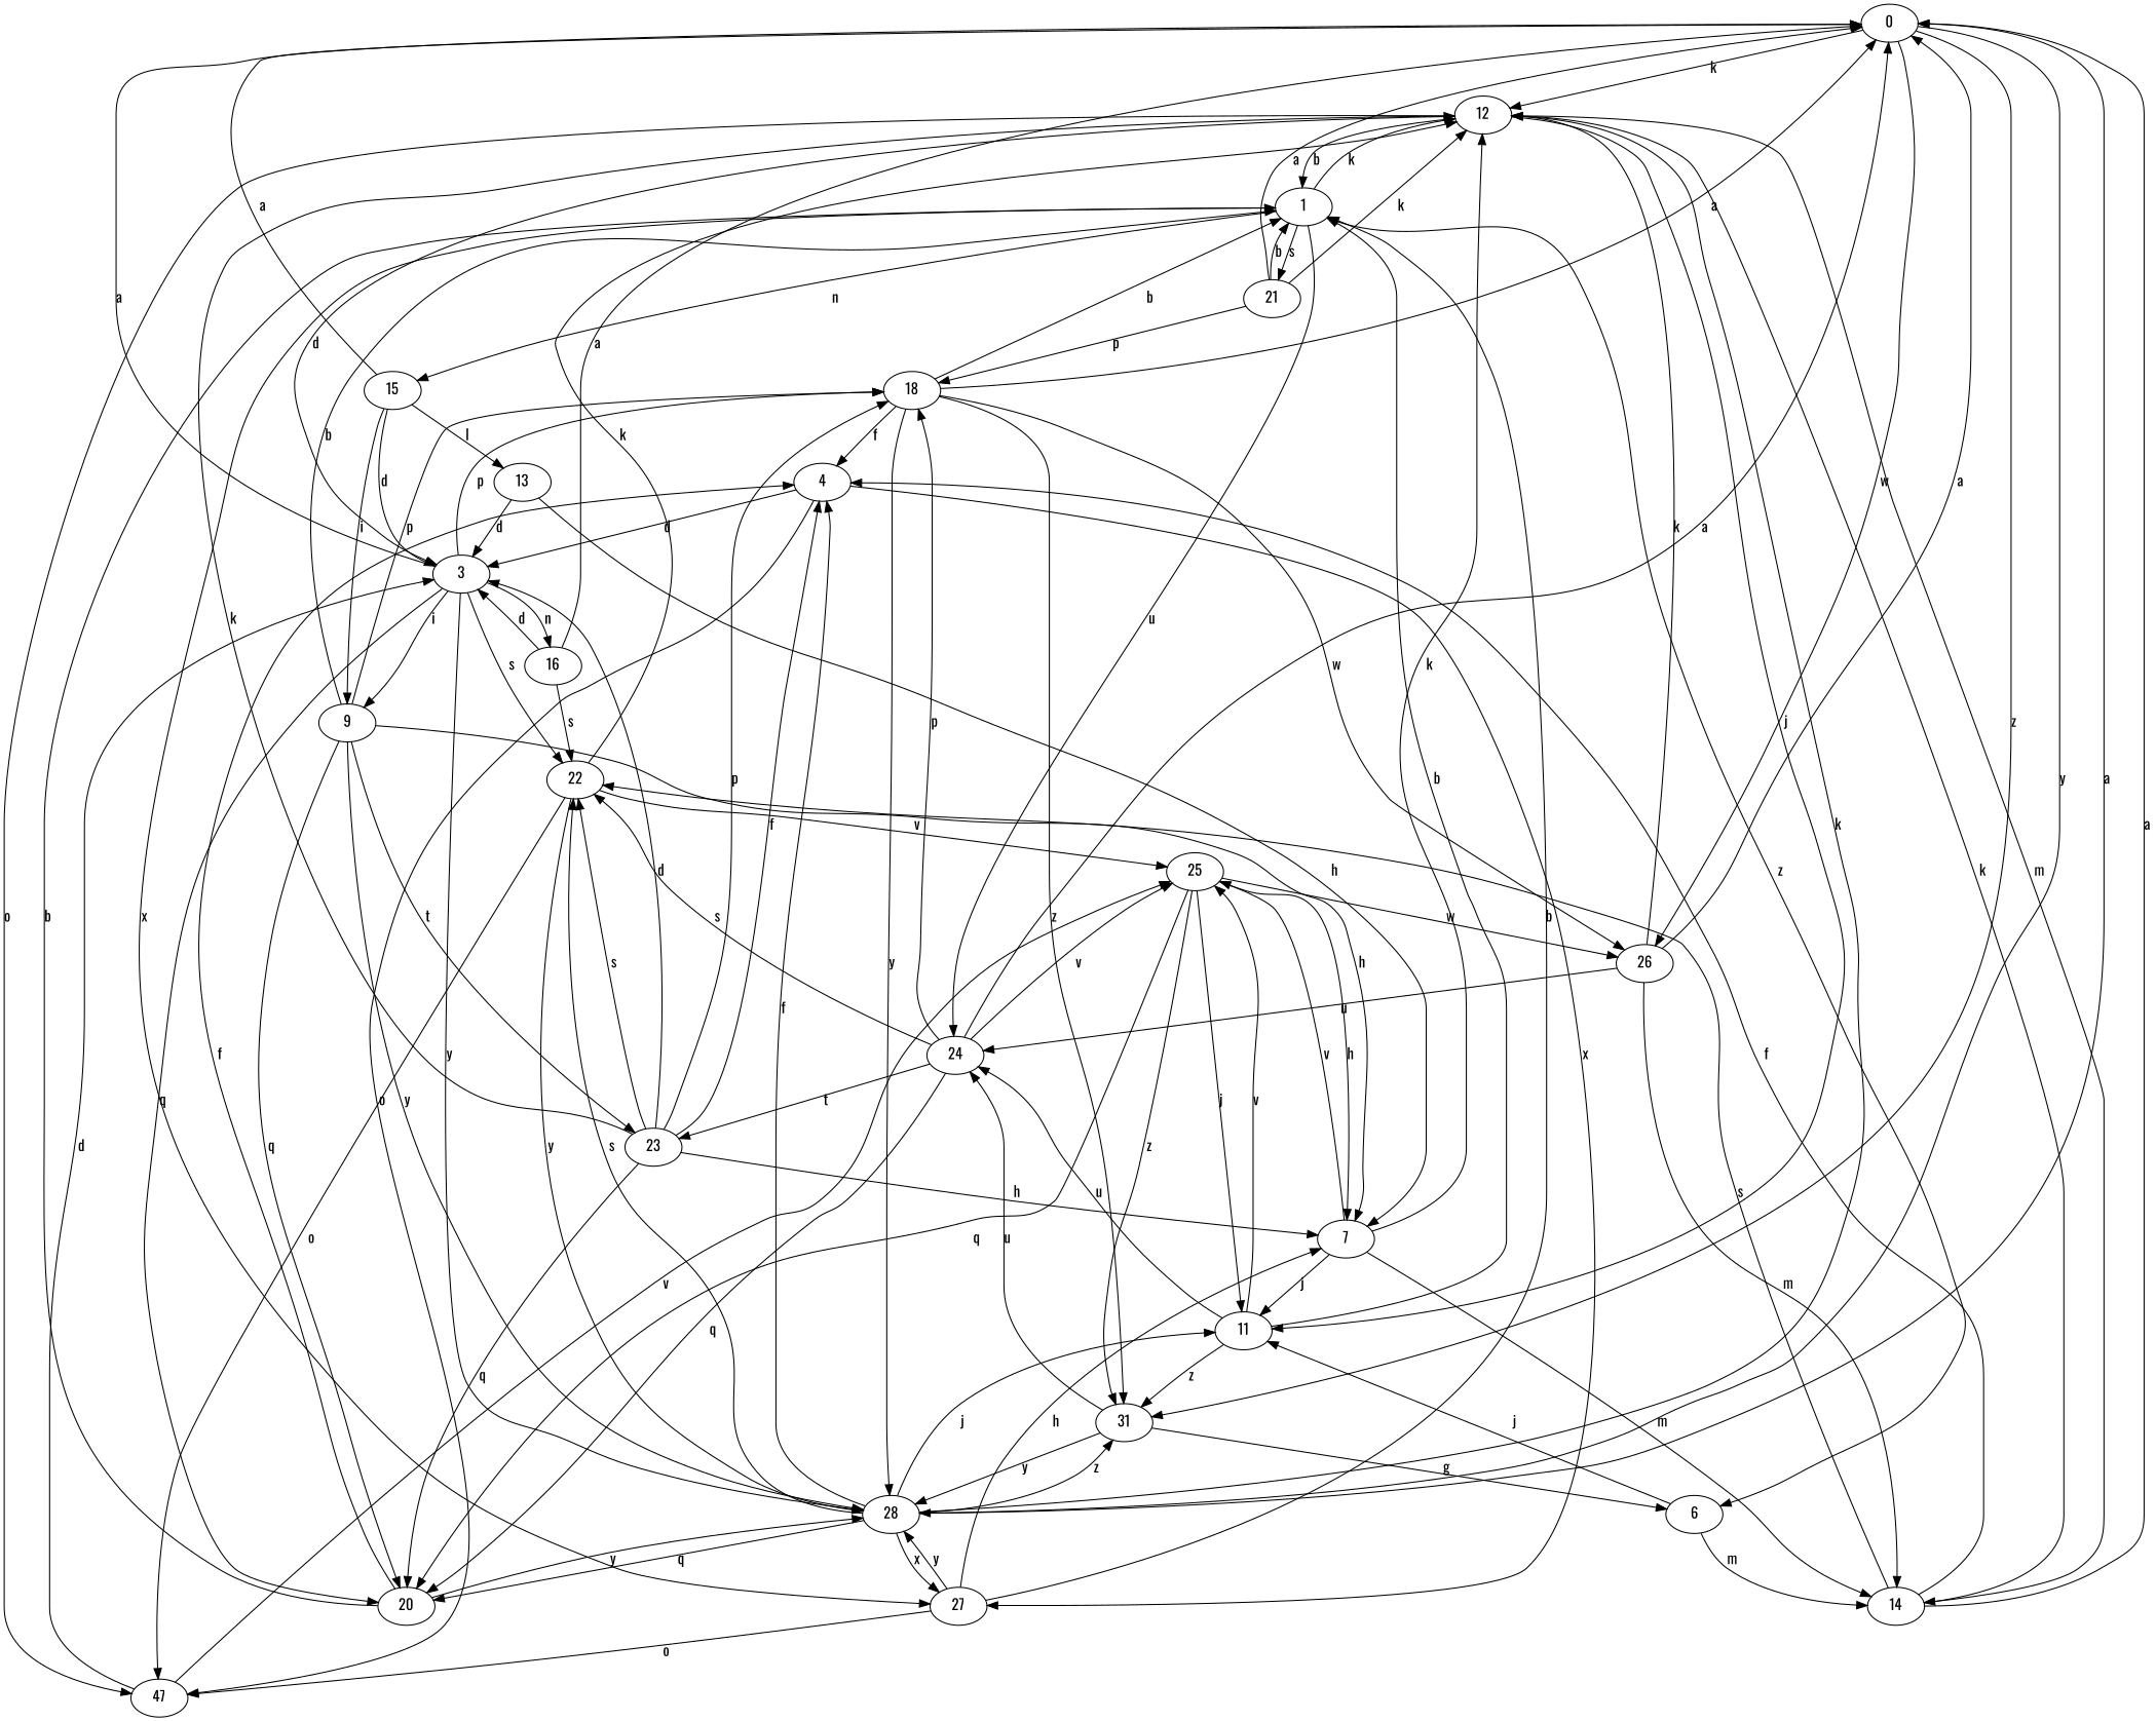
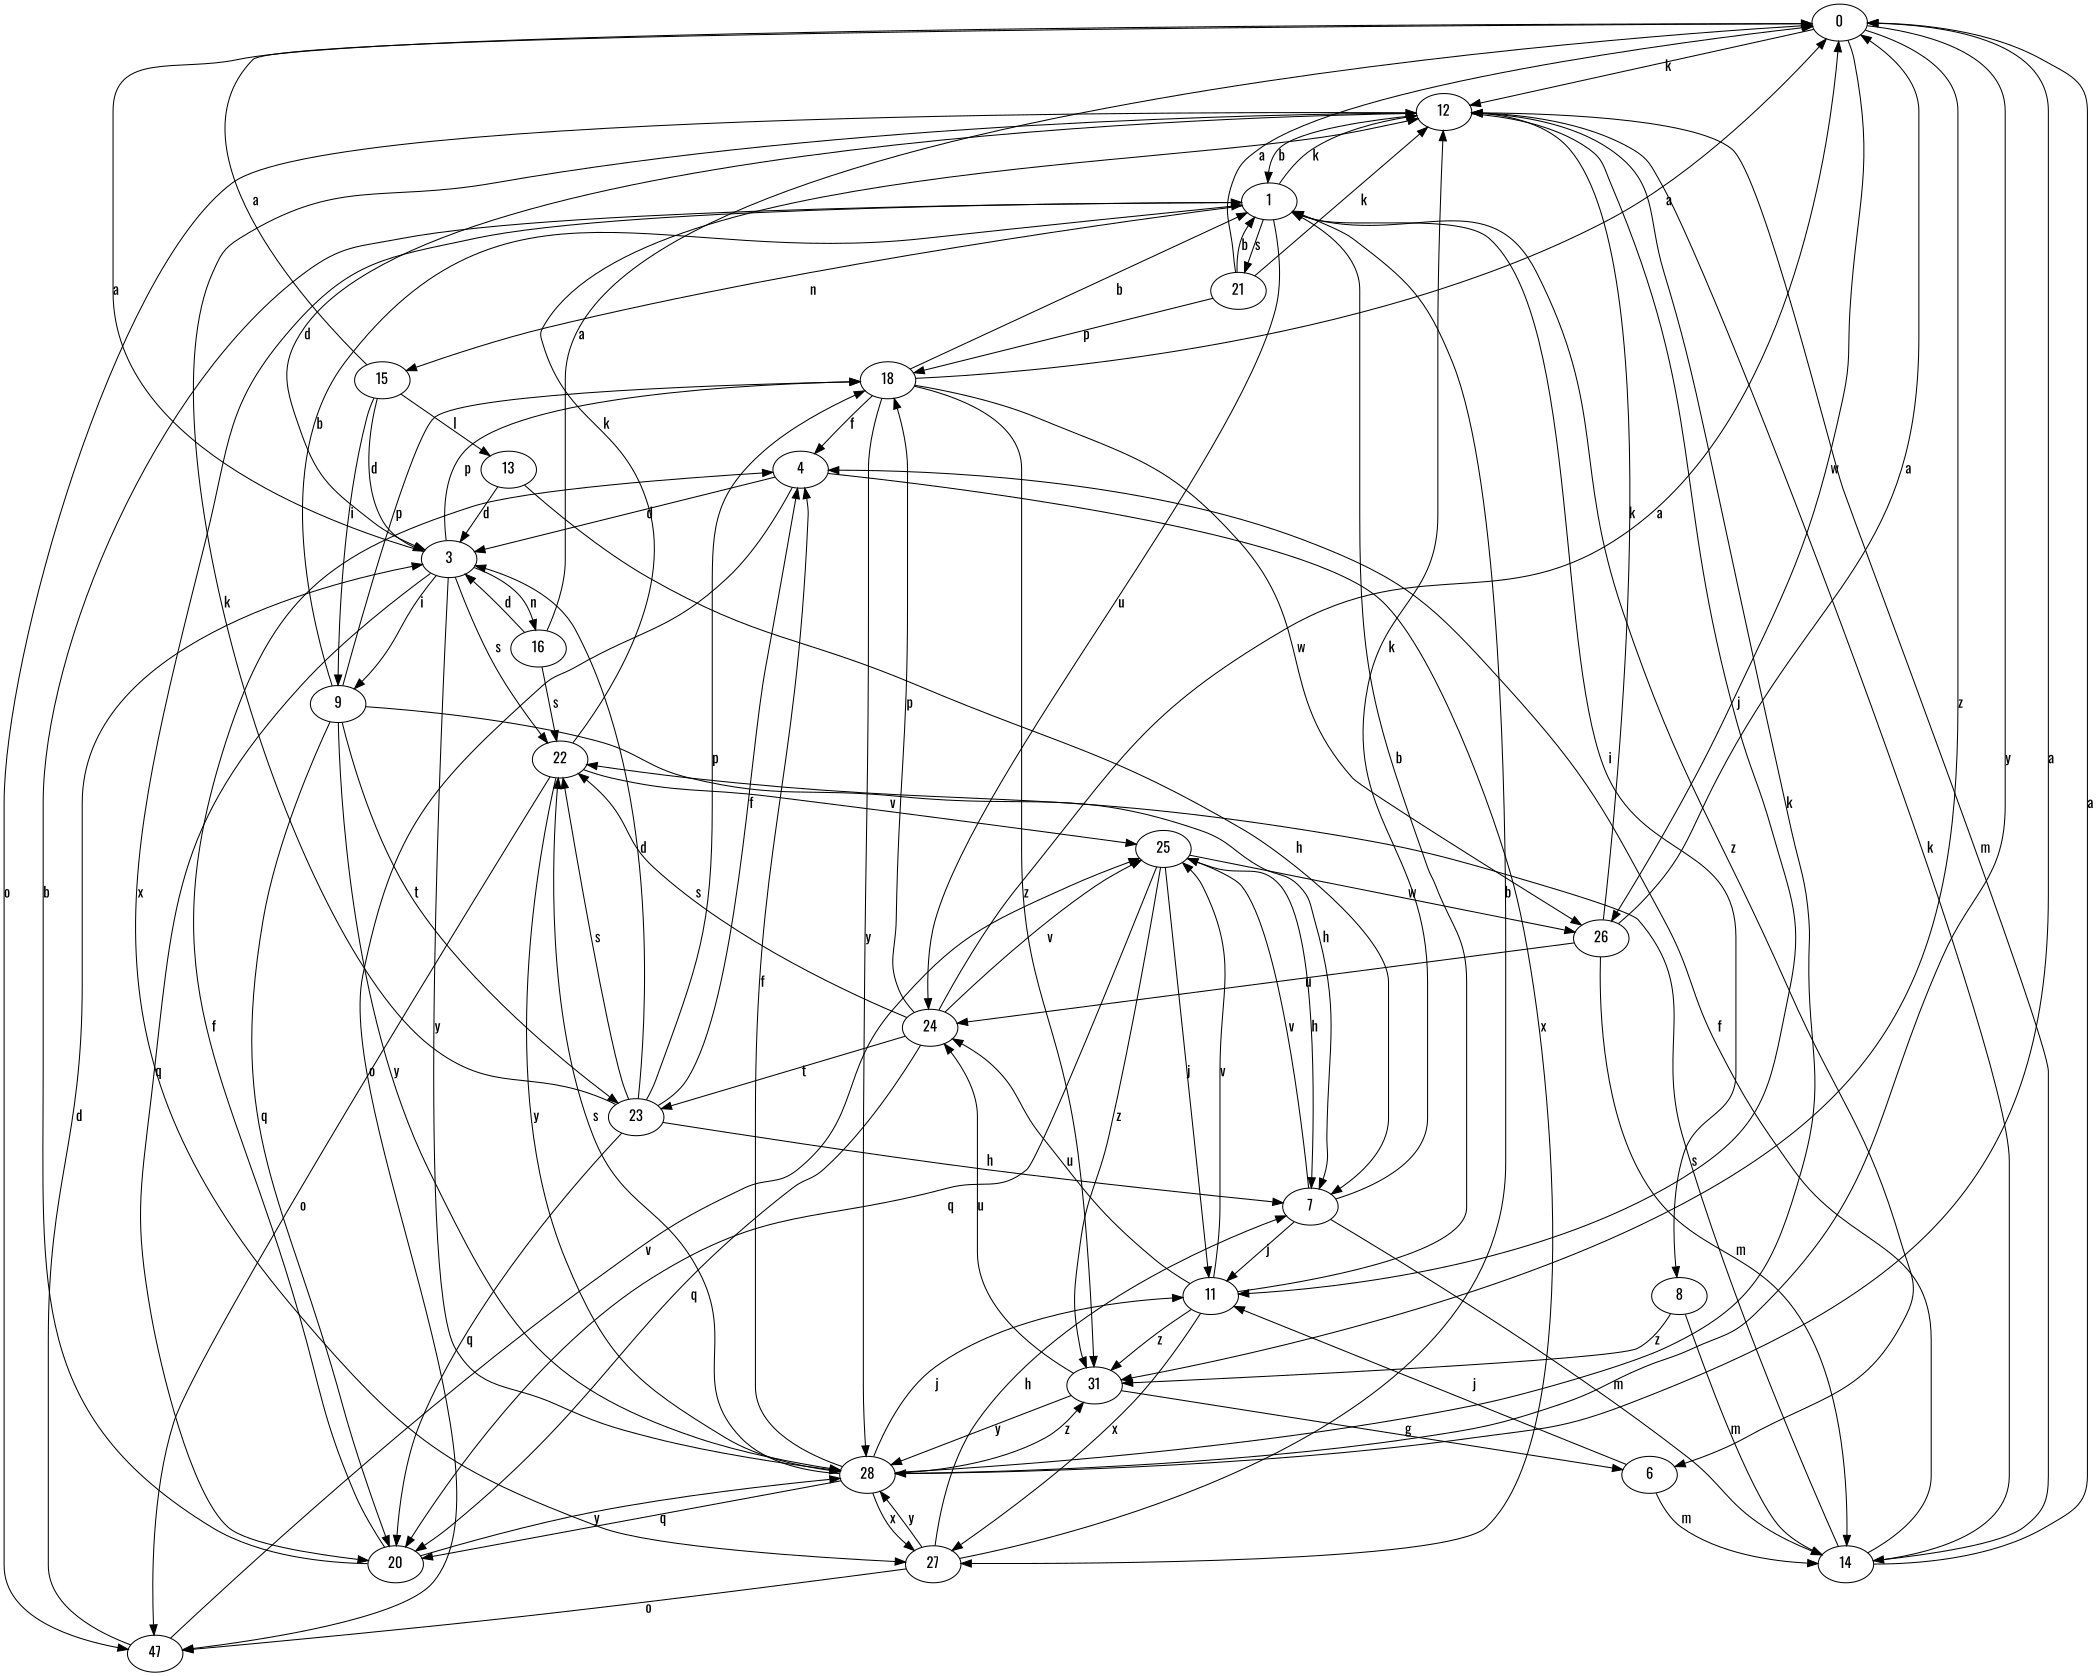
  strict digraph {
    fontname=Oswald
    node [fontname=Oswald]
    edge [fontname=Oswald]
    0
    12
    26
    28
    31
    1
    3
    n8 [label=47]
    11
    14
    24
    27
    20
    22
    4
    6
+   8
    15
    21
    9
    13
    18
    25
    23
    7
    16
    0 -> 12 [label=k]
    0 -> 26 [label=w]
    0 -> 28 [label=y]
    0 -> 31 [label=z]
    12 -> 1 [label=b]
    12 -> 3 [label=d]
    12 -> n8 [label=o]
    12 -> 11 [label=j]
    12 -> 14 [label=m]
    26 -> 0 [label=a]
    26 -> 12 [label=k]
    26 -> 14 [label=m]
    26 -> 24 [label=u]
    28 -> 0 [label=a]
    28 -> 12 [label=k]
    28 -> 31 [label=z]
    28 -> 11 [label=j]
    28 -> 27 [label=x]
    28 -> 20 [label=q]
    28 -> 22 [label=s]
    28 -> 4 [label=f]
    31 -> 28 [label=y]
    31 -> 24 [label=u]
    31 -> 6 [label=g]
    1 -> 12 [label=k]
    1 -> 24 [label=u]
    1 -> 27 [label=x]
    1 -> 6 [label=z]
+   1 -> 8 [label=i]
    1 -> 15 [label=n]
    1 -> 21 [label=s]
    3 -> 0 [label=a]
    3 -> 28 [label=y]
    3 -> 20 [label=q]
    3 -> 22 [label=s]
    3 -> 9 [label=i]
    3 -> 18 [label=p]
    3 -> 16 [label=n]
    n8 -> 3 [label=d]
    n8 -> 25 [label=v]
    11 -> 31 [label=z]
    11 -> 1 [label=b]
    11 -> 24 [label=u]
+   11 -> 27 [label=x]
    11 -> 25 [label=v]
    14 -> 0 [label=a]
    14 -> 12 [label=k]
    14 -> 22 [label=s]
    14 -> 4 [label=f]
    24 -> 0 [label=a]
    24 -> 20 [label=q]
    24 -> 22 [label=s]
    24 -> 18 [label=p]
    24 -> 25 [label=v]
    24 -> 23 [label=t]
    27 -> 28 [label=y]
    27 -> 1 [label=b]
    27 -> n8 [label=o]
    27 -> 7 [label=h]
    20 -> 28 [label=y]
    20 -> 1 [label=b]
    20 -> 4 [label=f]
    22 -> 12 [label=k]
    22 -> 28 [label=y]
    22 -> n8 [label=o]
    22 -> 25 [label=v]
    4 -> 3 [label=d]
    4 -> n8 [label=o]
    4 -> 27 [label=x]
    6 -> 11 [label=j]
    6 -> 14 [label=m]
+   8 -> 31 [label=z]
+   8 -> 14 [label=m]
    15 -> 0 [label=a]
    15 -> 3 [label=d]
    15 -> 9 [label=i]
    15 -> 13 [label=l]
    21 -> 0 [label=a]
    21 -> 12 [label=k]
    21 -> 1 [label=b]
    21 -> 18 [label=p]
    9 -> 28 [label=y]
    9 -> 1 [label=b]
    9 -> 20 [label=q]
    9 -> 18 [label=p]
    9 -> 23 [label=t]
    9 -> 7 [label=h]
    13 -> 3 [label=d]
    13 -> 7 [label=h]
    18 -> 0 [label=a]
    18 -> 26 [label=w]
    18 -> 28 [label=y]
    18 -> 31 [label=z]
    18 -> 1 [label=b]
    18 -> 4 [label=f]
    25 -> 26 [label=w]
    25 -> 31 [label=z]
    25 -> 11 [label=j]
    25 -> 20 [label=q]
    25 -> 7 [label=h]
    23 -> 12 [label=k]
    23 -> 3 [label=d]
    23 -> 20 [label=q]
    23 -> 22 [label=s]
    23 -> 4 [label=f]
    23 -> 18 [label=p]
    23 -> 7 [label=h]
    7 -> 12 [label=k]
    7 -> 11 [label=j]
    7 -> 14 [label=m]
    7 -> 25 [label=v]
    16 -> 0 [label=a]
    16 -> 3 [label=d]
    16 -> 22 [label=s]
  }
